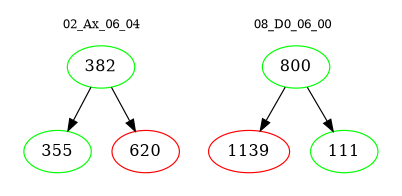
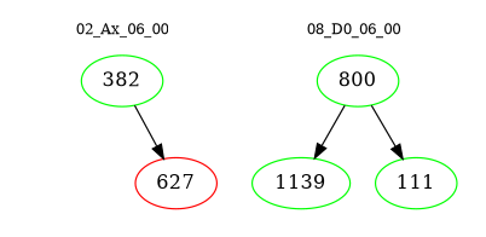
  digraph {
    node [color=green]
    edge [color=black]
    n1 [label=382]
-   n2 [label=355]
-   n3 [color=red label=620]
+   n3 [color=red label=627]
    n4 [label=800]
-   n5 [color=red label=1139]
+   n5 [label=1139]
    n6 [label=111]
    subgraph cluster_1 {
      color=white
      fontsize=10
-     label="02_Ax_06_04"
+     label="02_Ax_06_00"
      n1
-     n2
      n3
    }
    subgraph cluster_2 {
      color=white
      fontsize=10
      label="08_D0_06_00"
      n4
      n5
      n6
    }
-   n1 -> n2
    n1 -> n3
    n4 -> n5
    n4 -> n6
  }
